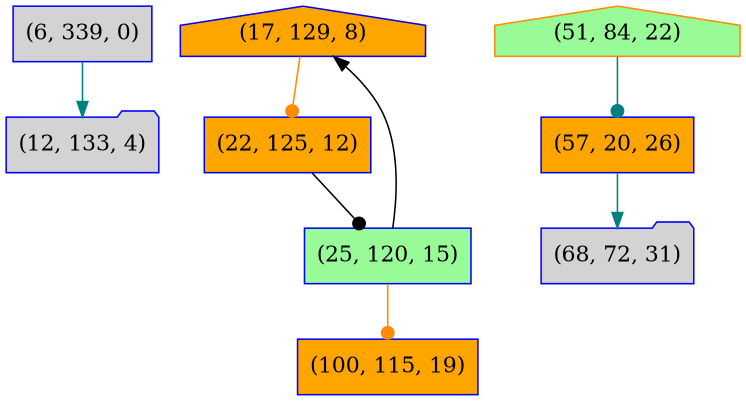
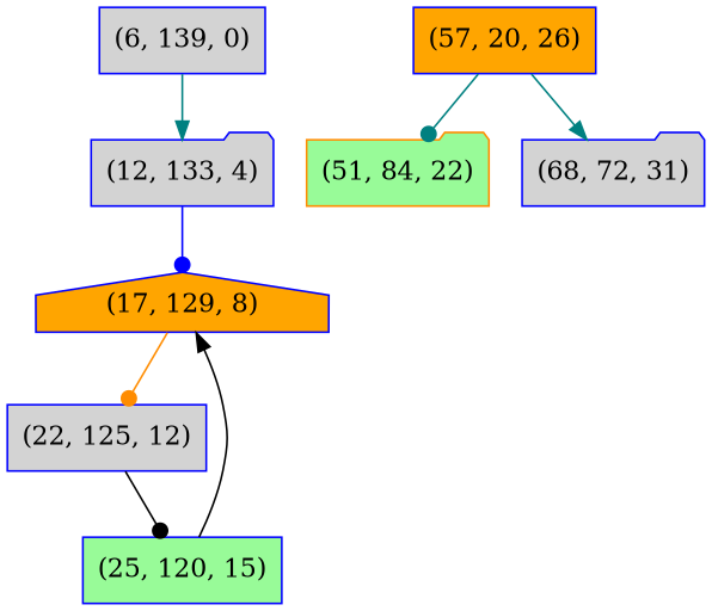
  digraph {
    node [color=blue fillcolor=orange shape=box style=filled]
    edge [arrowhead=dot color=teal]
-   "(6, 139, 0)" [fillcolor=lightgrey label="(6, 339, 0)"]
+   "(6, 139, 0)" [fillcolor=lightgrey]
    "(12, 133, 4)" [fillcolor=lightgrey shape=folder]
    "(17, 129, 8)" [shape=house]
-   "(22, 125, 12)"
+   "(22, 125, 12)" [fillcolor=lightgrey]
    "(25, 120, 15)" [fillcolor=palegreen]
-   "(100, 115, 19)"
-   "(51, 84, 22)" [color=darkorange fillcolor=palegreen shape=house]
+   "(51, 84, 22)" [color=darkorange fillcolor=palegreen shape=folder]
    n8 [label="(57, 20, 26)"]
    "(68, 72, 31)" [fillcolor=lightgrey shape=folder]
    "(6, 139, 0)" -> "(12, 133, 4)" [arrowhead=normal]
+   "(12, 133, 4)" -> "(17, 129, 8)" [color=blue]
    "(17, 129, 8)" -> "(22, 125, 12)" [color=darkorange]
    "(22, 125, 12)" -> "(25, 120, 15)" [color=black]
    "(25, 120, 15)" -> "(17, 129, 8)" [arrowhead=normal color=black]
-   "(25, 120, 15)" -> "(100, 115, 19)" [color=darkorange]
-   "(51, 84, 22)" -> n8
+   n8 -> "(51, 84, 22)"
    n8 -> "(68, 72, 31)" [arrowhead=normal]
  }
